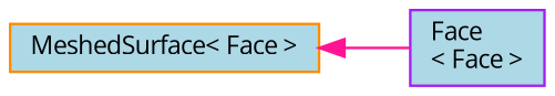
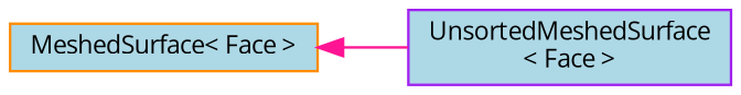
  digraph {
    rankdir=LR
    fontname="Open Sans"
    node [fillcolor=lightblue fontname="Open Sans" fontsize=10 shape=box style=filled]
-   n1 [color=purple fontcolor=black height=0.2 label="Face\l\< Face \>" width=0.4]
+   n1 [color=purple fontcolor=black height=0.2 label="UnsortedMeshedSurface\l\< Face \>" width=0.4]
    n2 [color=darkorange height=0.2 label="MeshedSurface\< Face \>" width=0.4]
    n2 -> n1 [color=deeppink dir=back fontname="Open Sans" fontsize=10 labelfontname=Helvetica labelfontsize=10 style=solid]
  }
